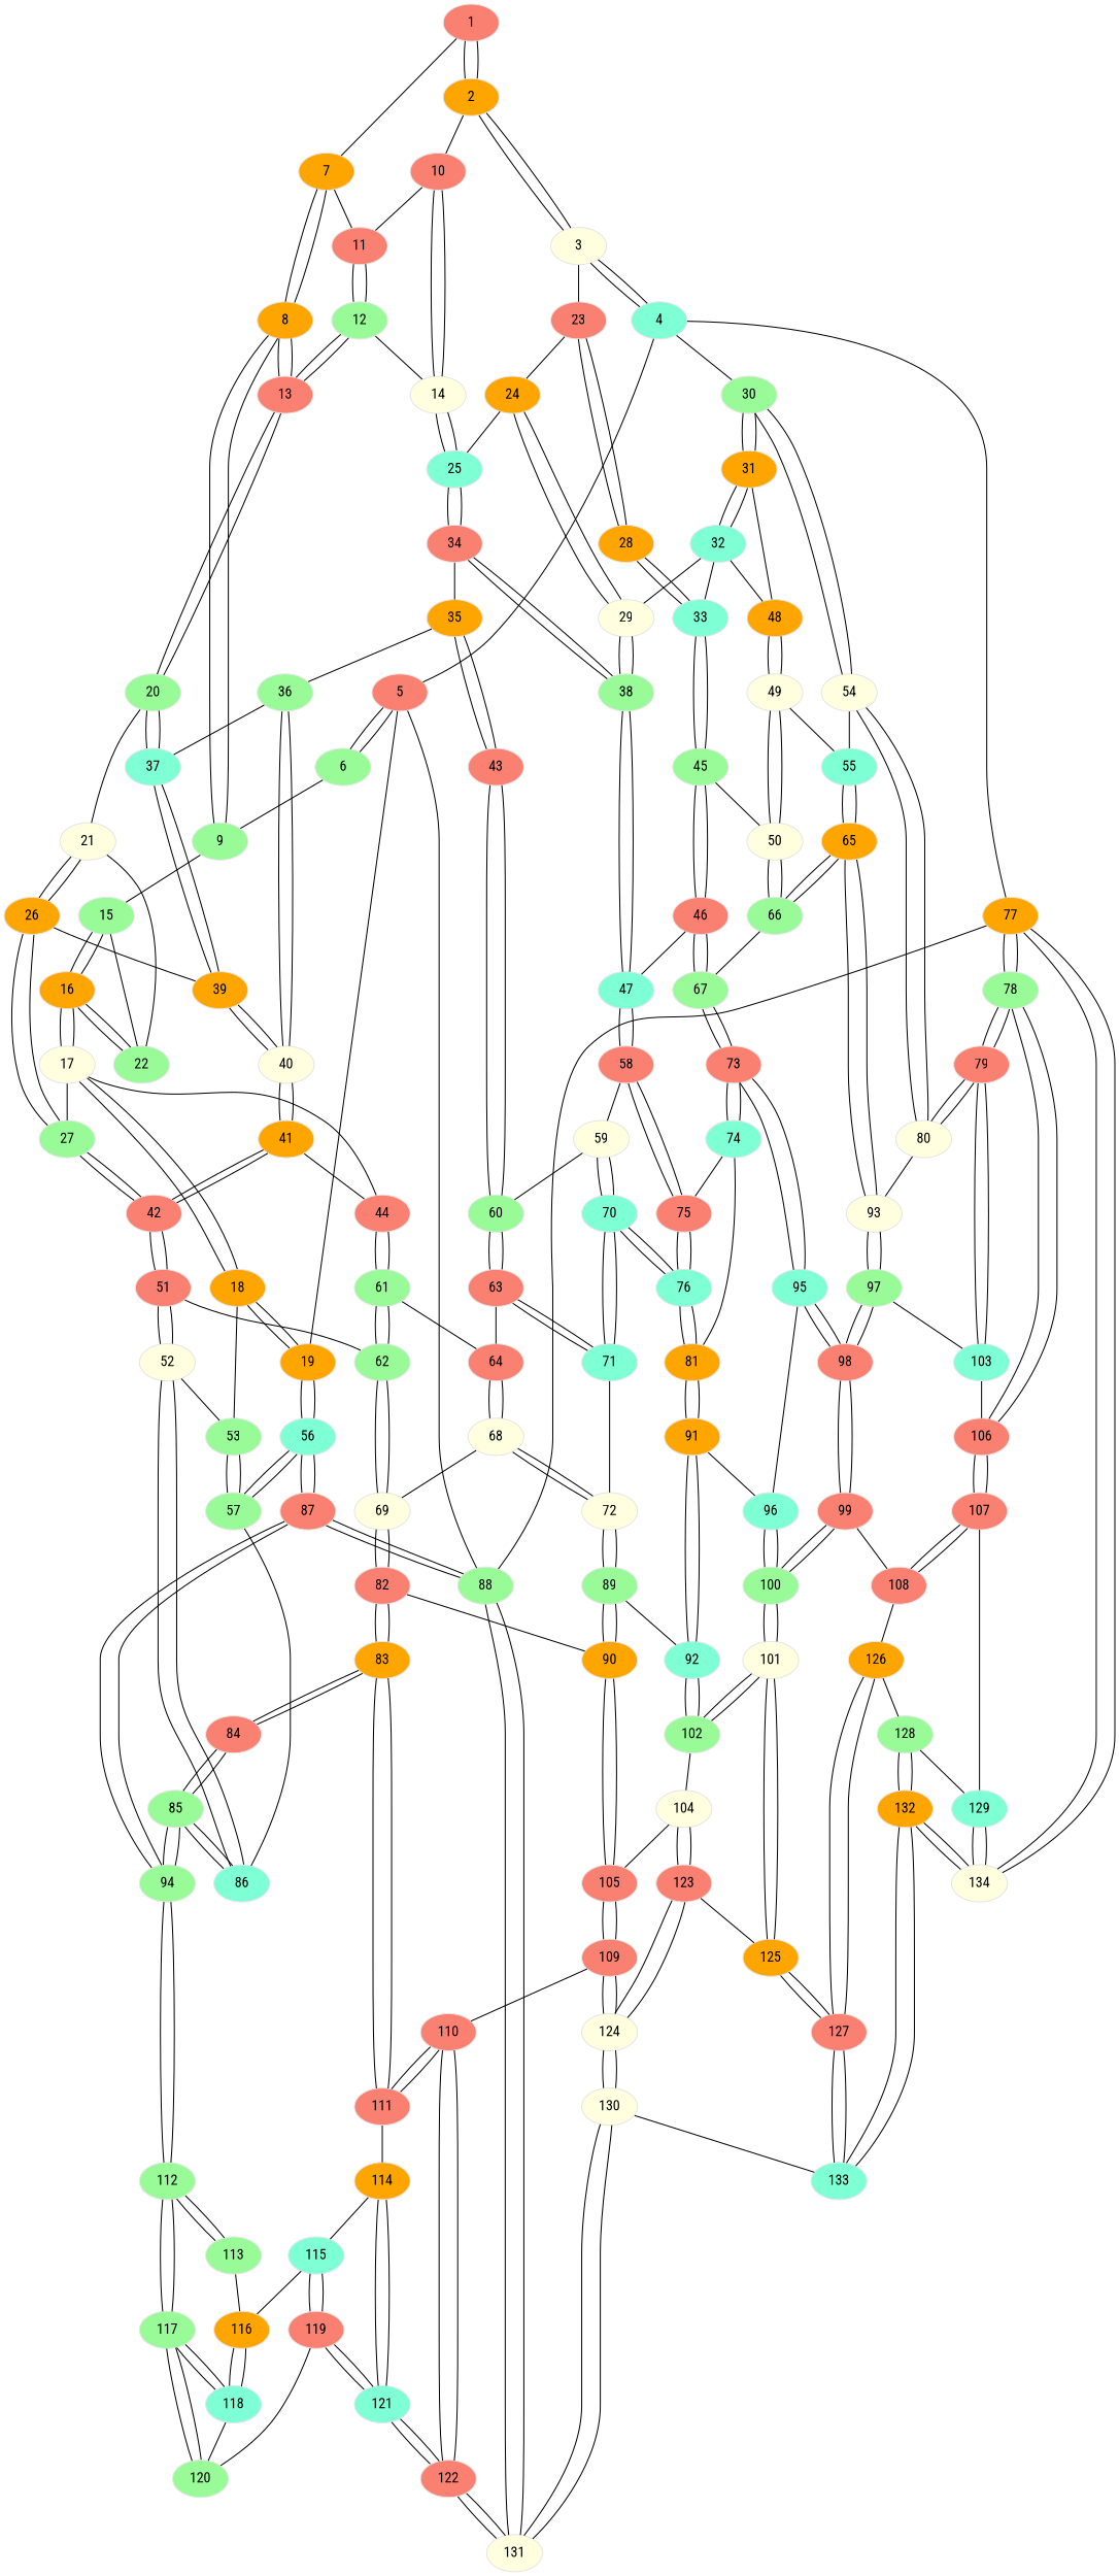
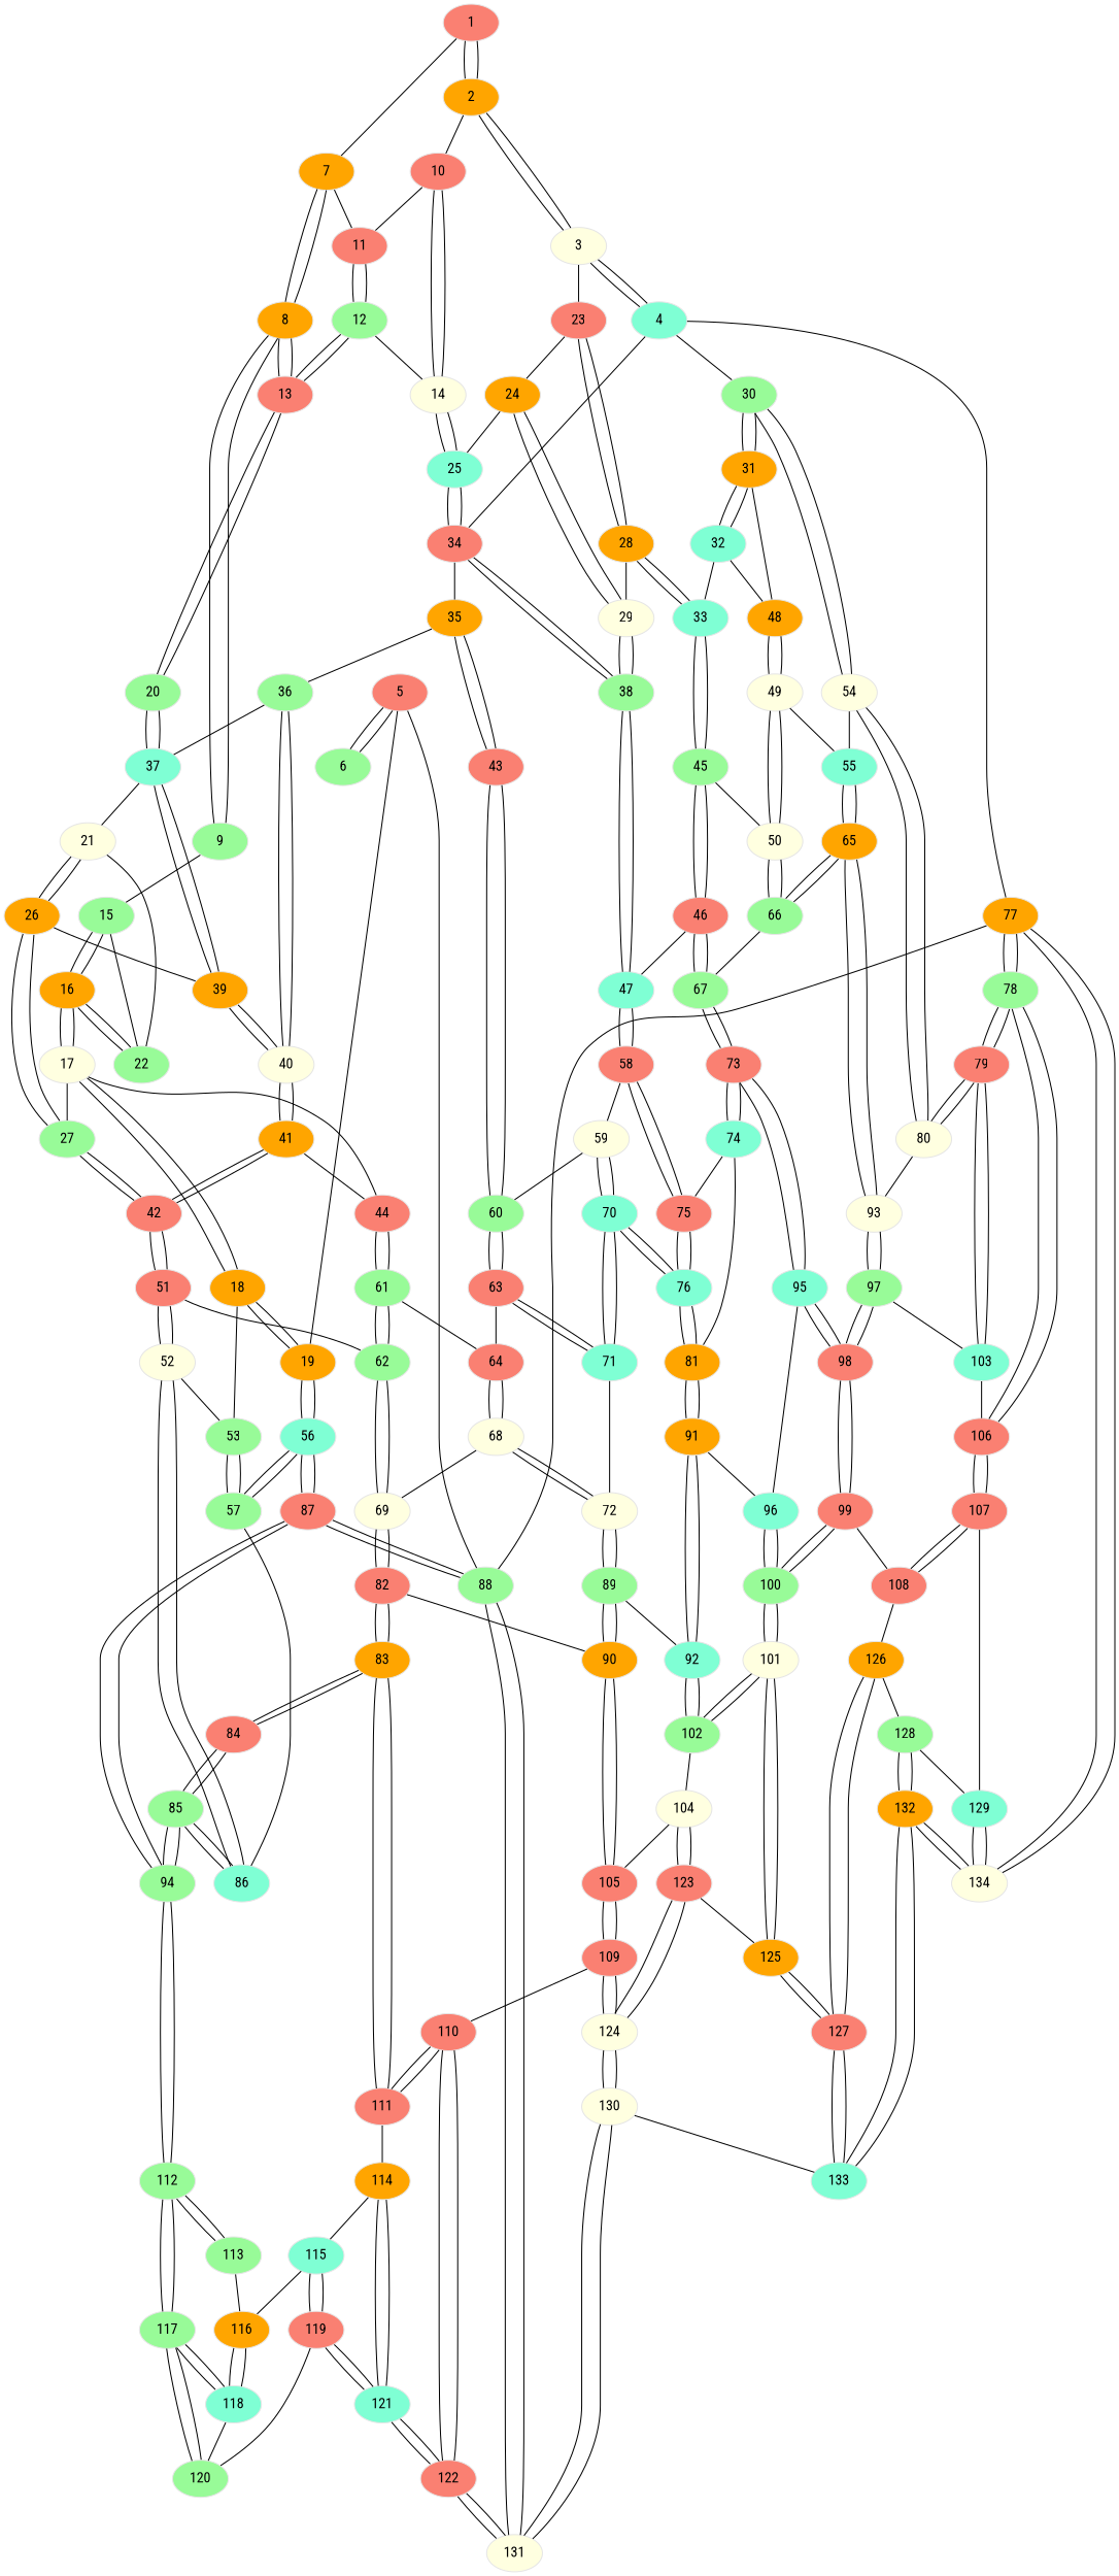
  graph {
    fontname="Roboto Condensed"
    node [color=gray90 fillcolor=salmon fontname="Roboto Condensed" style=filled]
    edge [fontname="Roboto Condensed"]
    2 [fillcolor=orange]
    1
    7 [fillcolor=orange]
    3 [fillcolor=lightyellow]
    10
    8 [fillcolor=orange]
    11
    4 [fillcolor=aquamarine]
    23
    14 [fillcolor=lightyellow]
    5
    30 [fillcolor=palegreen]
    77 [fillcolor=orange]
    24 [fillcolor=orange]
    28 [fillcolor=orange]
    6 [fillcolor=palegreen]
    19 [fillcolor=orange]
    88 [fillcolor=palegreen]
    31 [fillcolor=orange]
    54 [fillcolor=lightyellow]
    78 [fillcolor=palegreen]
    134 [fillcolor=lightyellow]
    9 [fillcolor=palegreen]
    56 [fillcolor=aquamarine]
    131 [fillcolor=lightyellow]
    15 [fillcolor=palegreen]
    13
    12 [fillcolor=palegreen]
    20 [fillcolor=palegreen]
    16 [fillcolor=orange]
    22 [fillcolor=palegreen]
    25 [fillcolor=aquamarine]
    21 [fillcolor=lightyellow]
    37 [fillcolor=aquamarine]
    34
    17 [fillcolor=lightyellow]
    18 [fillcolor=orange]
    27 [fillcolor=palegreen]
    44
    53 [fillcolor=palegreen]
    42
    57 [fillcolor=palegreen]
    87
    26 [fillcolor=orange]
    39 [fillcolor=orange]
    29 [fillcolor=lightyellow]
    33 [fillcolor=aquamarine]
    38 [fillcolor=palegreen]
    35 [fillcolor=orange]
    40 [fillcolor=lightyellow]
    51
    45 [fillcolor=palegreen]
    47 [fillcolor=aquamarine]
    32 [fillcolor=aquamarine]
    48 [fillcolor=orange]
    55 [fillcolor=aquamarine]
    80 [fillcolor=lightyellow]
    49 [fillcolor=lightyellow]
    46
    50 [fillcolor=lightyellow]
    36 [fillcolor=palegreen]
    43
    60 [fillcolor=palegreen]
    41 [fillcolor=orange]
    58
    61 [fillcolor=palegreen]
    52 [fillcolor=lightyellow]
    62 [fillcolor=palegreen]
    63
    64
    67 [fillcolor=palegreen]
    66 [fillcolor=palegreen]
    73
    59 [fillcolor=lightyellow]
    75
    65 [fillcolor=orange]
    86 [fillcolor=aquamarine]
    69 [fillcolor=lightyellow]
    93 [fillcolor=lightyellow]
    94 [fillcolor=palegreen]
    70 [fillcolor=aquamarine]
    76 [fillcolor=aquamarine]
    71 [fillcolor=aquamarine]
    68 [fillcolor=lightyellow]
    82
    72 [fillcolor=lightyellow]
    97 [fillcolor=palegreen]
    74 [fillcolor=aquamarine]
    95 [fillcolor=aquamarine]
    89 [fillcolor=palegreen]
    83 [fillcolor=orange]
    90 [fillcolor=orange]
    81 [fillcolor=orange]
    92 [fillcolor=aquamarine]
    96 [fillcolor=aquamarine]
    98
    91 [fillcolor=orange]
    79
    106
    103 [fillcolor=aquamarine]
    107
    84
    111
    105
    85 [fillcolor=palegreen]
    114 [fillcolor=orange]
    112 [fillcolor=palegreen]
    102 [fillcolor=palegreen]
    109
    100 [fillcolor=palegreen]
    104 [fillcolor=lightyellow]
    113 [fillcolor=palegreen]
    117 [fillcolor=palegreen]
    99
    101 [fillcolor=lightyellow]
    108
    126 [fillcolor=orange]
    125 [fillcolor=orange]
    127
    123
    124 [fillcolor=lightyellow]
    110
    129 [fillcolor=aquamarine]
    128 [fillcolor=palegreen]
    122
    130 [fillcolor=lightyellow]
    115 [fillcolor=aquamarine]
    121 [fillcolor=aquamarine]
    116 [fillcolor=orange]
    118 [fillcolor=aquamarine]
    120 [fillcolor=palegreen]
    119
    133 [fillcolor=aquamarine]
    132 [fillcolor=orange]
    2 -- 3
    2 -- 3
    2 -- 10
    1 -- 2
    1 -- 2
    1 -- 7
    7 -- 8
    7 -- 8
    7 -- 11
    3 -- 4
    3 -- 4
    3 -- 23
    10 -- 11
    10 -- 14
    10 -- 14
    8 -- 9
    8 -- 9
    8 -- 13
    8 -- 13
    11 -- 12
    11 -- 12
-   4 -- 5
+   4 -- 34
    4 -- 30
    4 -- 77
    23 -- 24
    23 -- 28
    23 -- 28
    14 -- 25
    14 -- 25
    5 -- 6
    5 -- 6
    5 -- 19
    5 -- 88
    30 -- 31
    30 -- 31
    30 -- 54
    30 -- 54
    77 -- 88
    77 -- 78
    77 -- 78
    77 -- 134
    77 -- 134
    24 -- 25
    24 -- 29
    24 -- 29
-   32 -- 29
+   28 -- 29
    28 -- 33
    28 -- 33
-   6 -- 9
    19 -- 56
    19 -- 56
    88 -- 131
    88 -- 131
    31 -- 32
    31 -- 32
    31 -- 48
    54 -- 55
    54 -- 80
    54 -- 80
    78 -- 79
    78 -- 79
    78 -- 106
    78 -- 106
    9 -- 15
    56 -- 57
    56 -- 57
    56 -- 87
    56 -- 87
    15 -- 16
    15 -- 16
    15 -- 22
    13 -- 20
    13 -- 20
    12 -- 14
    12 -- 13
    12 -- 13
-   20 -- 21
+   37 -- 21
    20 -- 37
    20 -- 37
    16 -- 22
    16 -- 22
    16 -- 17
    16 -- 17
    25 -- 34
    25 -- 34
    21 -- 22
    21 -- 26
    21 -- 26
    37 -- 39
    37 -- 39
    34 -- 38
    34 -- 38
    34 -- 35
    17 -- 18
    17 -- 18
    17 -- 27
    17 -- 44
    18 -- 19
    18 -- 19
    18 -- 53
    27 -- 42
    27 -- 42
    44 -- 61
    44 -- 61
    53 -- 57
    53 -- 57
    42 -- 51
    42 -- 51
    57 -- 86
    87 -- 88
    87 -- 88
    87 -- 94
    87 -- 94
    26 -- 27
    26 -- 27
    26 -- 39
    39 -- 40
    39 -- 40
    29 -- 38
    29 -- 38
    33 -- 45
    33 -- 45
    38 -- 47
    38 -- 47
    35 -- 36
    35 -- 43
    35 -- 43
    40 -- 41
    40 -- 41
    51 -- 52
    51 -- 52
    51 -- 62
    45 -- 46
    45 -- 46
    45 -- 50
    47 -- 58
    47 -- 58
    32 -- 33
    32 -- 48
    48 -- 49
    48 -- 49
    55 -- 65
    55 -- 65
    80 -- 93
    49 -- 55
    49 -- 50
    49 -- 50
    46 -- 47
    46 -- 67
    46 -- 67
    50 -- 66
    50 -- 66
    36 -- 37
    36 -- 40
    36 -- 40
    43 -- 60
    43 -- 60
    60 -- 63
    60 -- 63
    41 -- 44
    41 -- 42
    41 -- 42
    58 -- 59
    58 -- 75
    58 -- 75
    61 -- 62
    61 -- 62
    61 -- 64
    52 -- 53
    52 -- 86
    52 -- 86
    62 -- 69
    62 -- 69
    63 -- 64
    63 -- 71
    63 -- 71
    64 -- 68
    64 -- 68
    67 -- 73
    67 -- 73
    66 -- 67
    73 -- 74
    73 -- 74
    73 -- 95
    73 -- 95
    59 -- 60
    59 -- 70
    59 -- 70
    75 -- 76
    75 -- 76
    65 -- 66
    65 -- 66
    65 -- 93
    65 -- 93
    69 -- 82
    69 -- 82
    93 -- 97
    93 -- 97
    94 -- 112
    94 -- 112
    70 -- 76
    70 -- 76
    70 -- 71
    70 -- 71
    76 -- 81
    76 -- 81
    71 -- 72
    68 -- 69
    68 -- 72
    68 -- 72
    82 -- 83
    82 -- 83
    82 -- 90
    72 -- 89
    72 -- 89
    97 -- 98
    97 -- 98
    97 -- 103
    74 -- 75
    74 -- 81
    95 -- 96
    95 -- 98
    95 -- 98
    89 -- 90
    89 -- 90
    89 -- 92
    83 -- 84
    83 -- 84
    83 -- 111
    83 -- 111
    90 -- 105
    90 -- 105
    81 -- 91
    81 -- 91
    92 -- 102
    92 -- 102
    96 -- 100
    96 -- 100
    98 -- 99
    98 -- 99
    91 -- 92
    91 -- 92
    91 -- 96
    79 -- 80
    79 -- 80
    79 -- 103
    79 -- 103
    106 -- 107
    106 -- 107
    103 -- 106
    107 -- 108
    107 -- 108
    107 -- 129
    84 -- 85
    84 -- 85
    111 -- 114
    105 -- 109
    105 -- 109
    85 -- 86
    85 -- 86
    85 -- 94
    85 -- 94
    114 -- 115
    114 -- 121
    114 -- 121
    112 -- 113
    112 -- 113
    112 -- 117
    112 -- 117
    102 -- 104
    109 -- 124
    109 -- 124
    109 -- 110
    100 -- 101
    100 -- 101
    104 -- 105
    104 -- 123
    104 -- 123
    113 -- 116
    117 -- 118
    117 -- 118
    117 -- 120
    117 -- 120
    99 -- 100
    99 -- 100
    99 -- 108
    101 -- 102
    101 -- 102
    101 -- 125
    101 -- 125
    108 -- 126
    126 -- 127
    126 -- 127
    126 -- 128
    125 -- 127
    125 -- 127
    127 -- 133
    127 -- 133
    123 -- 125
    123 -- 124
    123 -- 124
    124 -- 130
    124 -- 130
    110 -- 111
    110 -- 111
    110 -- 122
    110 -- 122
    129 -- 134
    129 -- 134
    128 -- 129
    128 -- 132
    128 -- 132
    122 -- 131
    122 -- 131
    130 -- 131
    130 -- 131
    130 -- 133
    115 -- 116
    115 -- 119
    115 -- 119
    121 -- 122
    121 -- 122
    116 -- 118
    116 -- 118
    118 -- 120
    119 -- 121
    119 -- 121
    119 -- 120
    132 -- 134
    132 -- 134
    132 -- 133
    132 -- 133
  }
